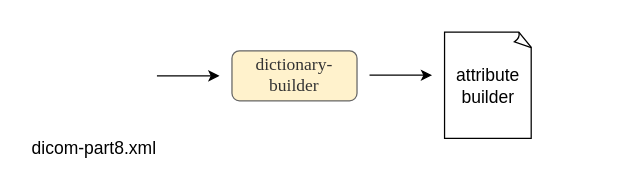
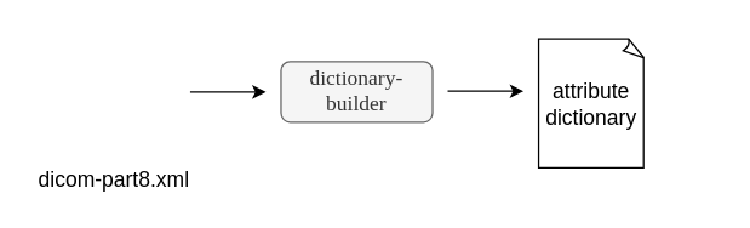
  <mxCell id="0" />
  <mxCell id="1" parent="0" />
  <mxCell id="2" value="" style="shape=image;html=1;verticalAlign=top;verticalLabelPosition=bottom;labelBackgroundColor=#ffffff;imageAspect=0;aspect=fixed;image=https://cdn3.iconfinder.com/data/icons/document-file-formats-2/512/22-128.png" vertex="1" parent="1"><mxGeometry x="35" y="20" width="80" height="80" as="geometry" /></mxCell>
  <mxCell id="3" value="dicom-part8.xml" style="text;html=1;strokeColor=none;fillColor=none;align=center;verticalAlign=middle;whiteSpace=wrap;rounded=0;fontSize=14;" vertex="1" parent="1"><mxGeometry x="20" y="107.5" width="110" height="20" as="geometry" /></mxCell>
  <mxCell id="4" value="" style="endArrow=classic;html=1;fontSize=14;" edge="1" parent="1"><mxGeometry width="50" height="50" relative="1" as="geometry"><mxPoint x="125" y="60" as="sourcePoint" /><mxPoint x="175" y="60" as="targetPoint" /></mxGeometry></mxCell>
- <mxCell id="5" value="dictionary-builder" style="rounded=1;whiteSpace=wrap;html=1;fillColor=#fff2cc;strokeColor=#666666;fontFamily=Lucida Console;fontSize=14;fontColor=#333333;" vertex="1" parent="1"><mxGeometry x="185" y="40" width="100" height="40" as="geometry" /></mxCell>
+ <mxCell id="5" value="dictionary-builder" style="rounded=1;whiteSpace=wrap;html=1;fillColor=#f5f5f5;strokeColor=#666666;fontFamily=Lucida Console;fontSize=14;fontColor=#333333;" vertex="1" parent="1"><mxGeometry x="185" y="40" width="100" height="40" as="geometry" /></mxCell>
  <mxCell id="6" value="" style="endArrow=classic;html=1;fontSize=14;" edge="1" parent="1"><mxGeometry width="50" height="50" relative="1" as="geometry"><mxPoint x="295" y="59.5" as="sourcePoint" /><mxPoint x="345" y="59.5" as="targetPoint" /></mxGeometry></mxCell>
  <mxCell id="7" value="" style="shape=image;html=1;verticalAlign=top;verticalLabelPosition=bottom;labelBackgroundColor=#ffffff;imageAspect=0;aspect=fixed;image=https://cdn4.iconfinder.com/data/icons/logos-brands-5/24/rust-128.png;fontSize=14;" vertex="1" parent="1"><mxGeometry x="435" y="40" width="38" height="37" as="geometry" /></mxCell>
- <mxCell id="8" value="attribute&lt;br&gt;builder" style="whiteSpace=wrap;html=1;shape=mxgraph.basic.document;fontSize=14;" vertex="1" parent="1"><mxGeometry x="355" y="25" width="70" height="85" as="geometry" /></mxCell>
+ <mxCell id="8" value="attribute&lt;br&gt;dictionary" style="whiteSpace=wrap;html=1;shape=mxgraph.basic.document;fontSize=14;" vertex="1" parent="1"><mxGeometry x="355" y="25" width="70" height="85" as="geometry" /></mxCell>
